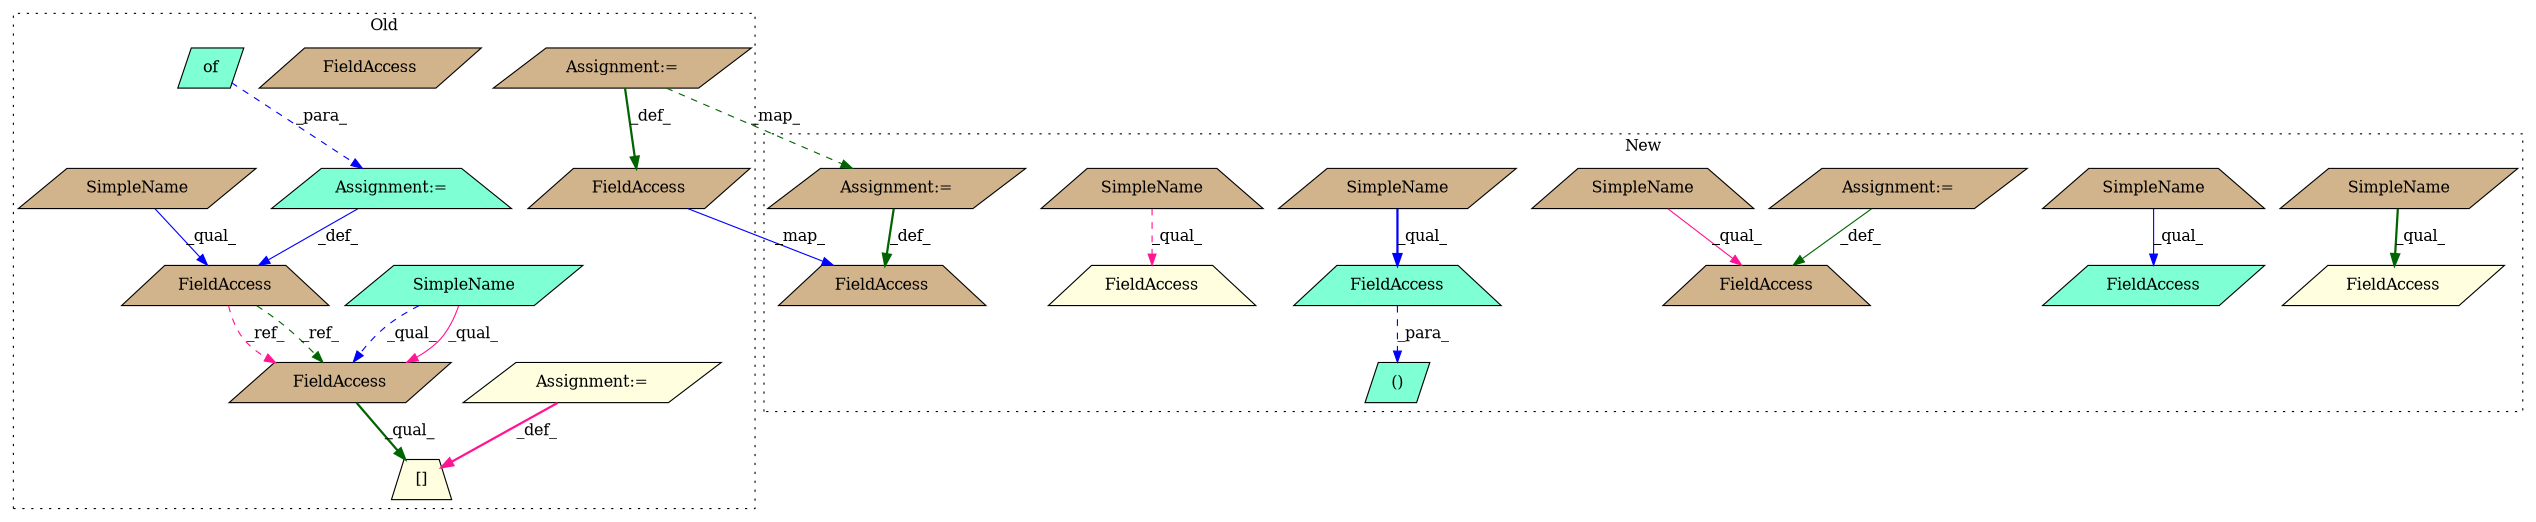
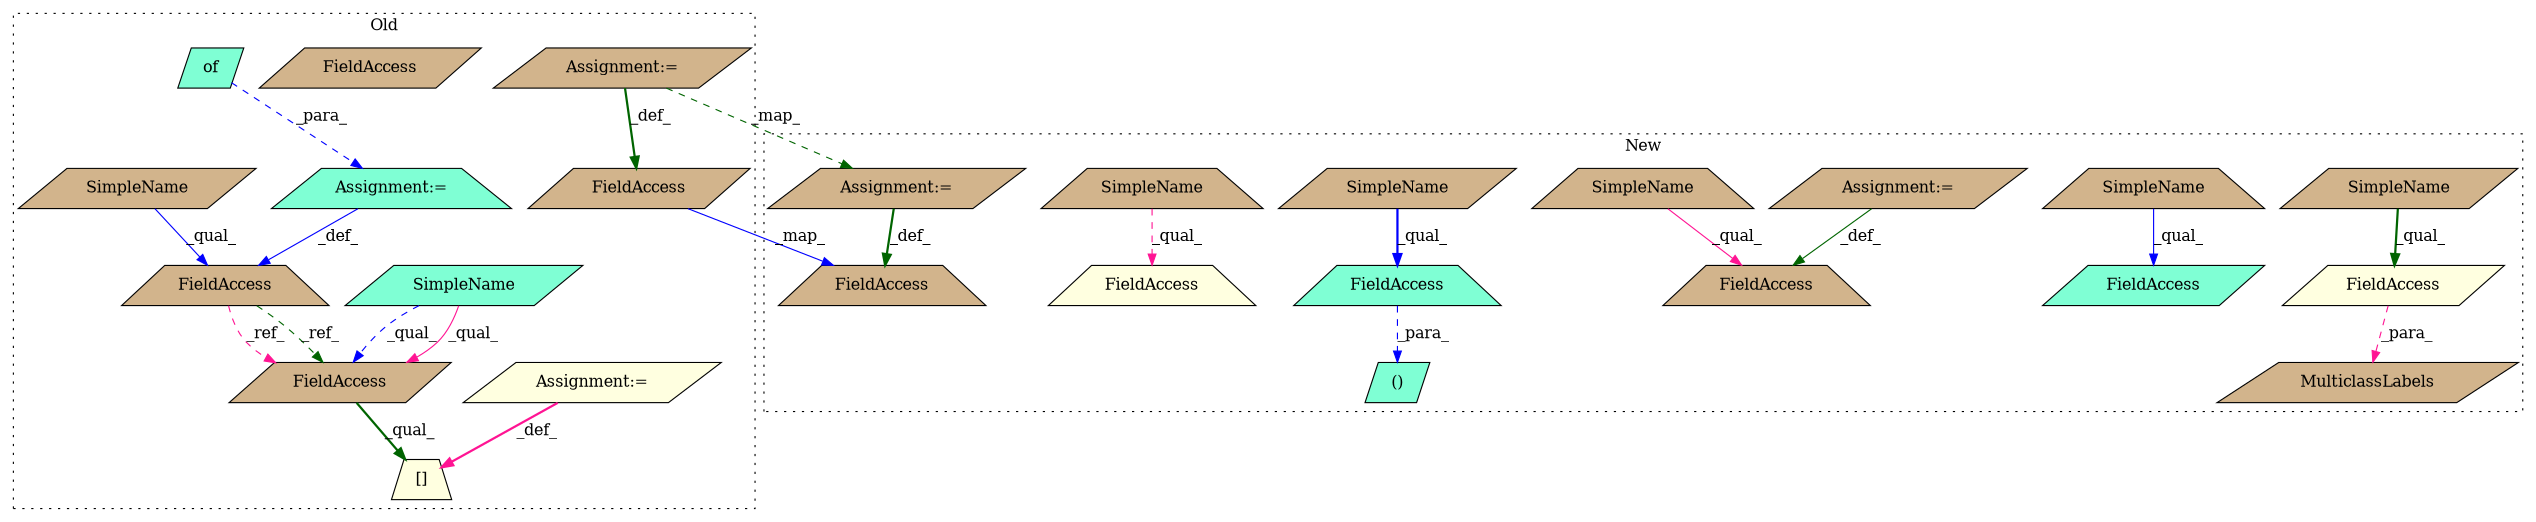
  digraph {
    node [a=22 l=4 s=992 shape=parallelogram style=filled fillcolor=tan]
    edge [color=blue style=dashed]
    n1 [a=32 label=of s=704 fillcolor=aquamarine]
    n2 [a=2 l="16,1" label="[]" s="992,1018" shape=trapezium fillcolor=lightyellow]
    n3 [l=15 label=FieldAccess]
    n4 [l=15 label=FieldAccess s=684 shape=trapezium]
    n5 [l=15 label=FieldAccess s=1067]
    n6 [a=7 l=1 label="Assignment:=" s=1082]
    n7 [a=7 l=1 label="Assignment:=" s=699 shape=trapezium fillcolor=aquamarine]
    n8 [a=7 l=1 label="Assignment:=" s=1019 fillcolor=lightyellow]
    n9 [l=15 label=FieldAccess]
    n10 [a=42 label=SimpleName fillcolor=aquamarine]
    n11 [a=42 label=SimpleName s=684]
+   n12 [a=32 l="17,1" label=MulticlassLabels s="1057,1091"]
    n13 [l=17 label=FieldAccess s=1074 fillcolor=lightyellow]
    n14 [l=15 label=FieldAccess s=893 shape=trapezium]
    n15 [a=7 l=1 label="Assignment:=" s=908]
    n16 [l=14 label=FieldAccess s=984 shape=trapezium fillcolor=aquamarine]
    n17 [a=106 l=44 label="()" s=954 fillcolor=aquamarine]
    n18 [l=14 label=FieldAccess s=1351 fillcolor=aquamarine]
    n19 [l=11 label=FieldAccess s=1186 shape=trapezium]
    n20 [l=11 label=FieldAccess s=1252 shape=trapezium fillcolor=lightyellow]
    n21 [a=7 l=1 label="Assignment:=" s=1197]
    n22 [a=42 label=SimpleName s=1074]
    n23 [a=42 label=SimpleName s=1351 shape=trapezium]
    n24 [a=42 label=SimpleName s=984]
    n25 [a=42 label=SimpleName s=1252 shape=trapezium]
    n26 [a=42 label=SimpleName s=1186 shape=trapezium]
    subgraph cluster_1 {
      label=Old
      style=dotted
      n1
      n2
      n3
      n4
      n5
      n6
      n7
      n8
      n9
      n10
      n11
    }
    subgraph cluster_2 {
      label=New
      style=dotted
+     n12
      n13
      n14
      n15
      n16
      n17
      n18
      n19
      n20
      n21
      n22
      n23
      n24
      n25
      n26
    }
    n1 -> n7 [label=_para_]
    n4 -> n9 [label=_ref_ color=deeppink]
    n4 -> n9 [label=_ref_ color=darkgreen]
    n5 -> n14 [label=_map_ style=solid]
    n6 -> n5 [label=_def_ color=darkgreen style=bold]
    n6 -> n15 [label=_map_ color=darkgreen]
    n7 -> n4 [label=_def_ style=solid]
    n8 -> n2 [label=_def_ color=deeppink style=bold]
    n9 -> n2 [label=_qual_ color=darkgreen style=bold]
    n10 -> n9 [label=_qual_]
    n10 -> n9 [label=_qual_ color=deeppink style=solid]
    n11 -> n4 [label=_qual_ style=solid]
+   n13 -> n12 [label=_para_ color=deeppink]
    n15 -> n14 [label=_def_ color=darkgreen style=bold]
    n16 -> n17 [label=_para_]
    n21 -> n19 [label=_def_ color=darkgreen style=solid]
    n22 -> n13 [label=_qual_ color=darkgreen style=bold]
    n23 -> n18 [label=_qual_ style=solid]
    n24 -> n16 [label=_qual_ style=bold]
    n25 -> n20 [label=_qual_ color=deeppink]
    n26 -> n19 [label=_qual_ color=deeppink style=solid]
  }
